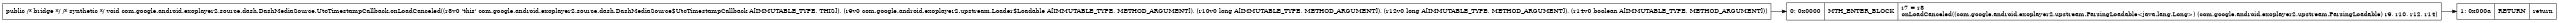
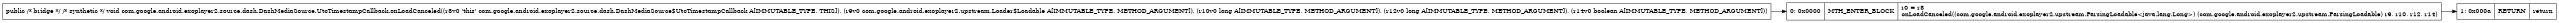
  digraph {
    rankdir=LR
    node [shape=record]
-   n1 [label="{0\:\ 0x0000|MTH_ENTER_BLOCK\l|r7 = r8\lonLoadCanceled((com.google.android.exoplayer2.upstream.ParsingLoadable\<java.lang.Long\>) (com.google.android.exoplayer2.upstream.ParsingLoadable) r9, r10, r12, r14)\l}"]
+   n1 [label="{0\:\ 0x0000|MTH_ENTER_BLOCK\l|r0 = r8\lonLoadCanceled((com.google.android.exoplayer2.upstream.ParsingLoadable\<java.lang.Long\>) (com.google.android.exoplayer2.upstream.ParsingLoadable) r9, r10, r12, r14)\l}"]
    n2 [label="{1\:\ 0x000a|RETURN\l|return\l}"]
    n3 [label="{public \/* bridge *\/ \/* synthetic *\/ void com.google.android.exoplayer2.source.dash.DashMediaSource.UtcTimestampCallback.onLoadCanceled((r8v0 'this' com.google.android.exoplayer2.source.dash.DashMediaSource$UtcTimestampCallback A[IMMUTABLE_TYPE, THIS]), (r9v0 com.google.android.exoplayer2.upstream.Loader$Loadable A[IMMUTABLE_TYPE, METHOD_ARGUMENT]), (r10v0 long A[IMMUTABLE_TYPE, METHOD_ARGUMENT]), (r12v0 long A[IMMUTABLE_TYPE, METHOD_ARGUMENT]), (r14v0 boolean A[IMMUTABLE_TYPE, METHOD_ARGUMENT])) }"]
    n1 -> n2
    n3 -> n1
  }
